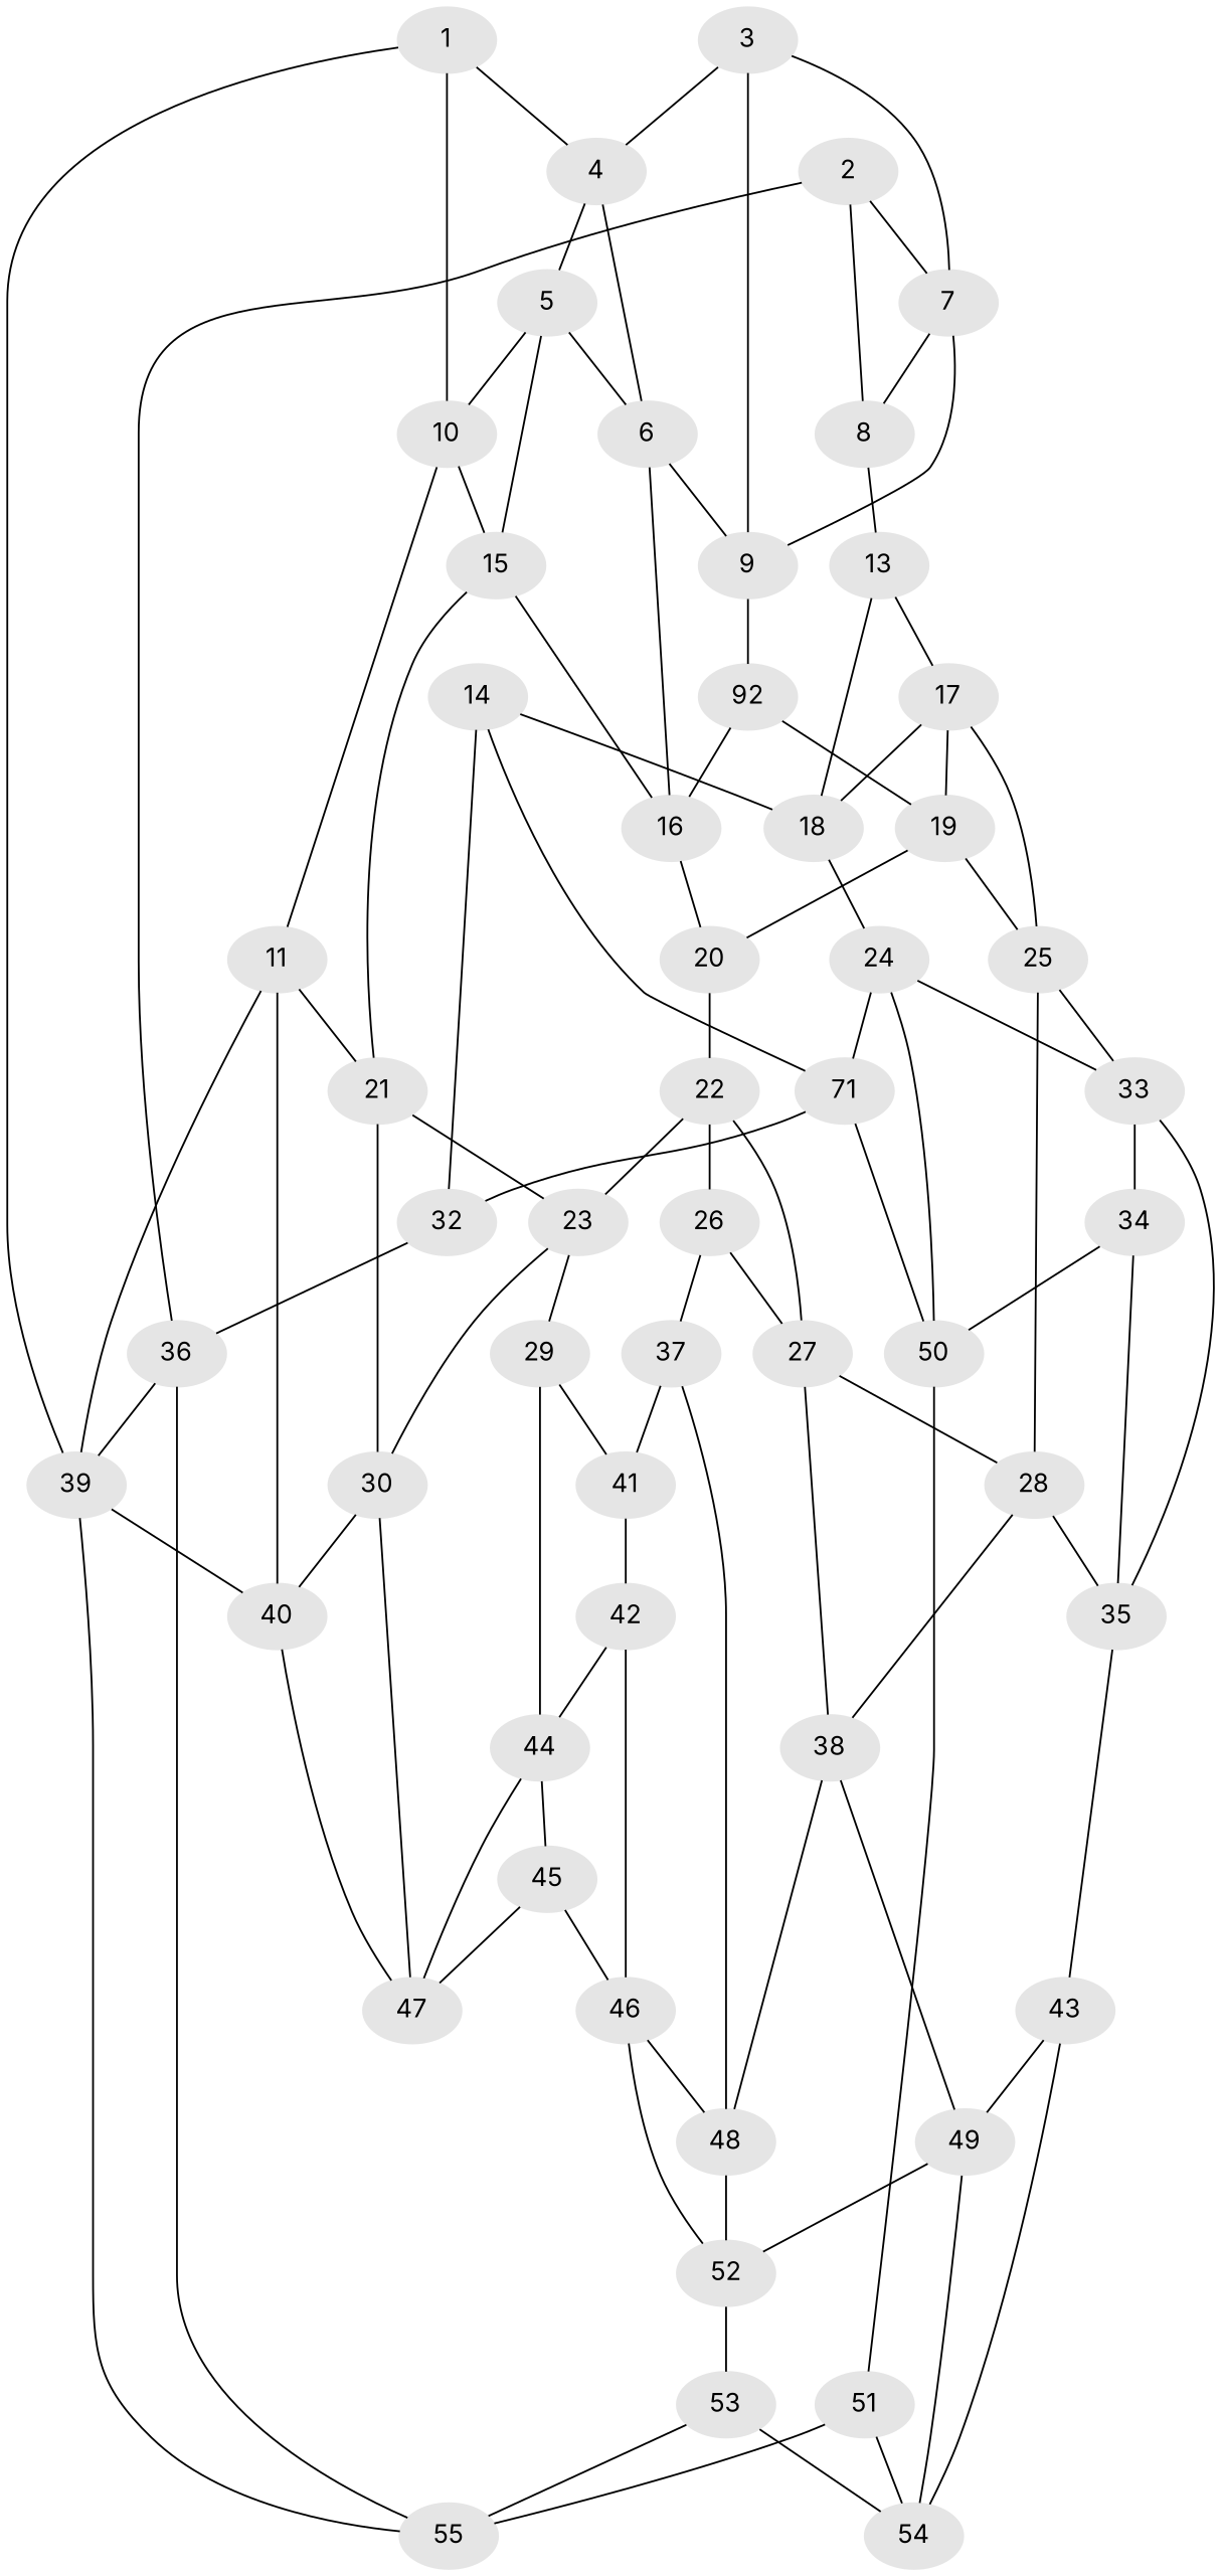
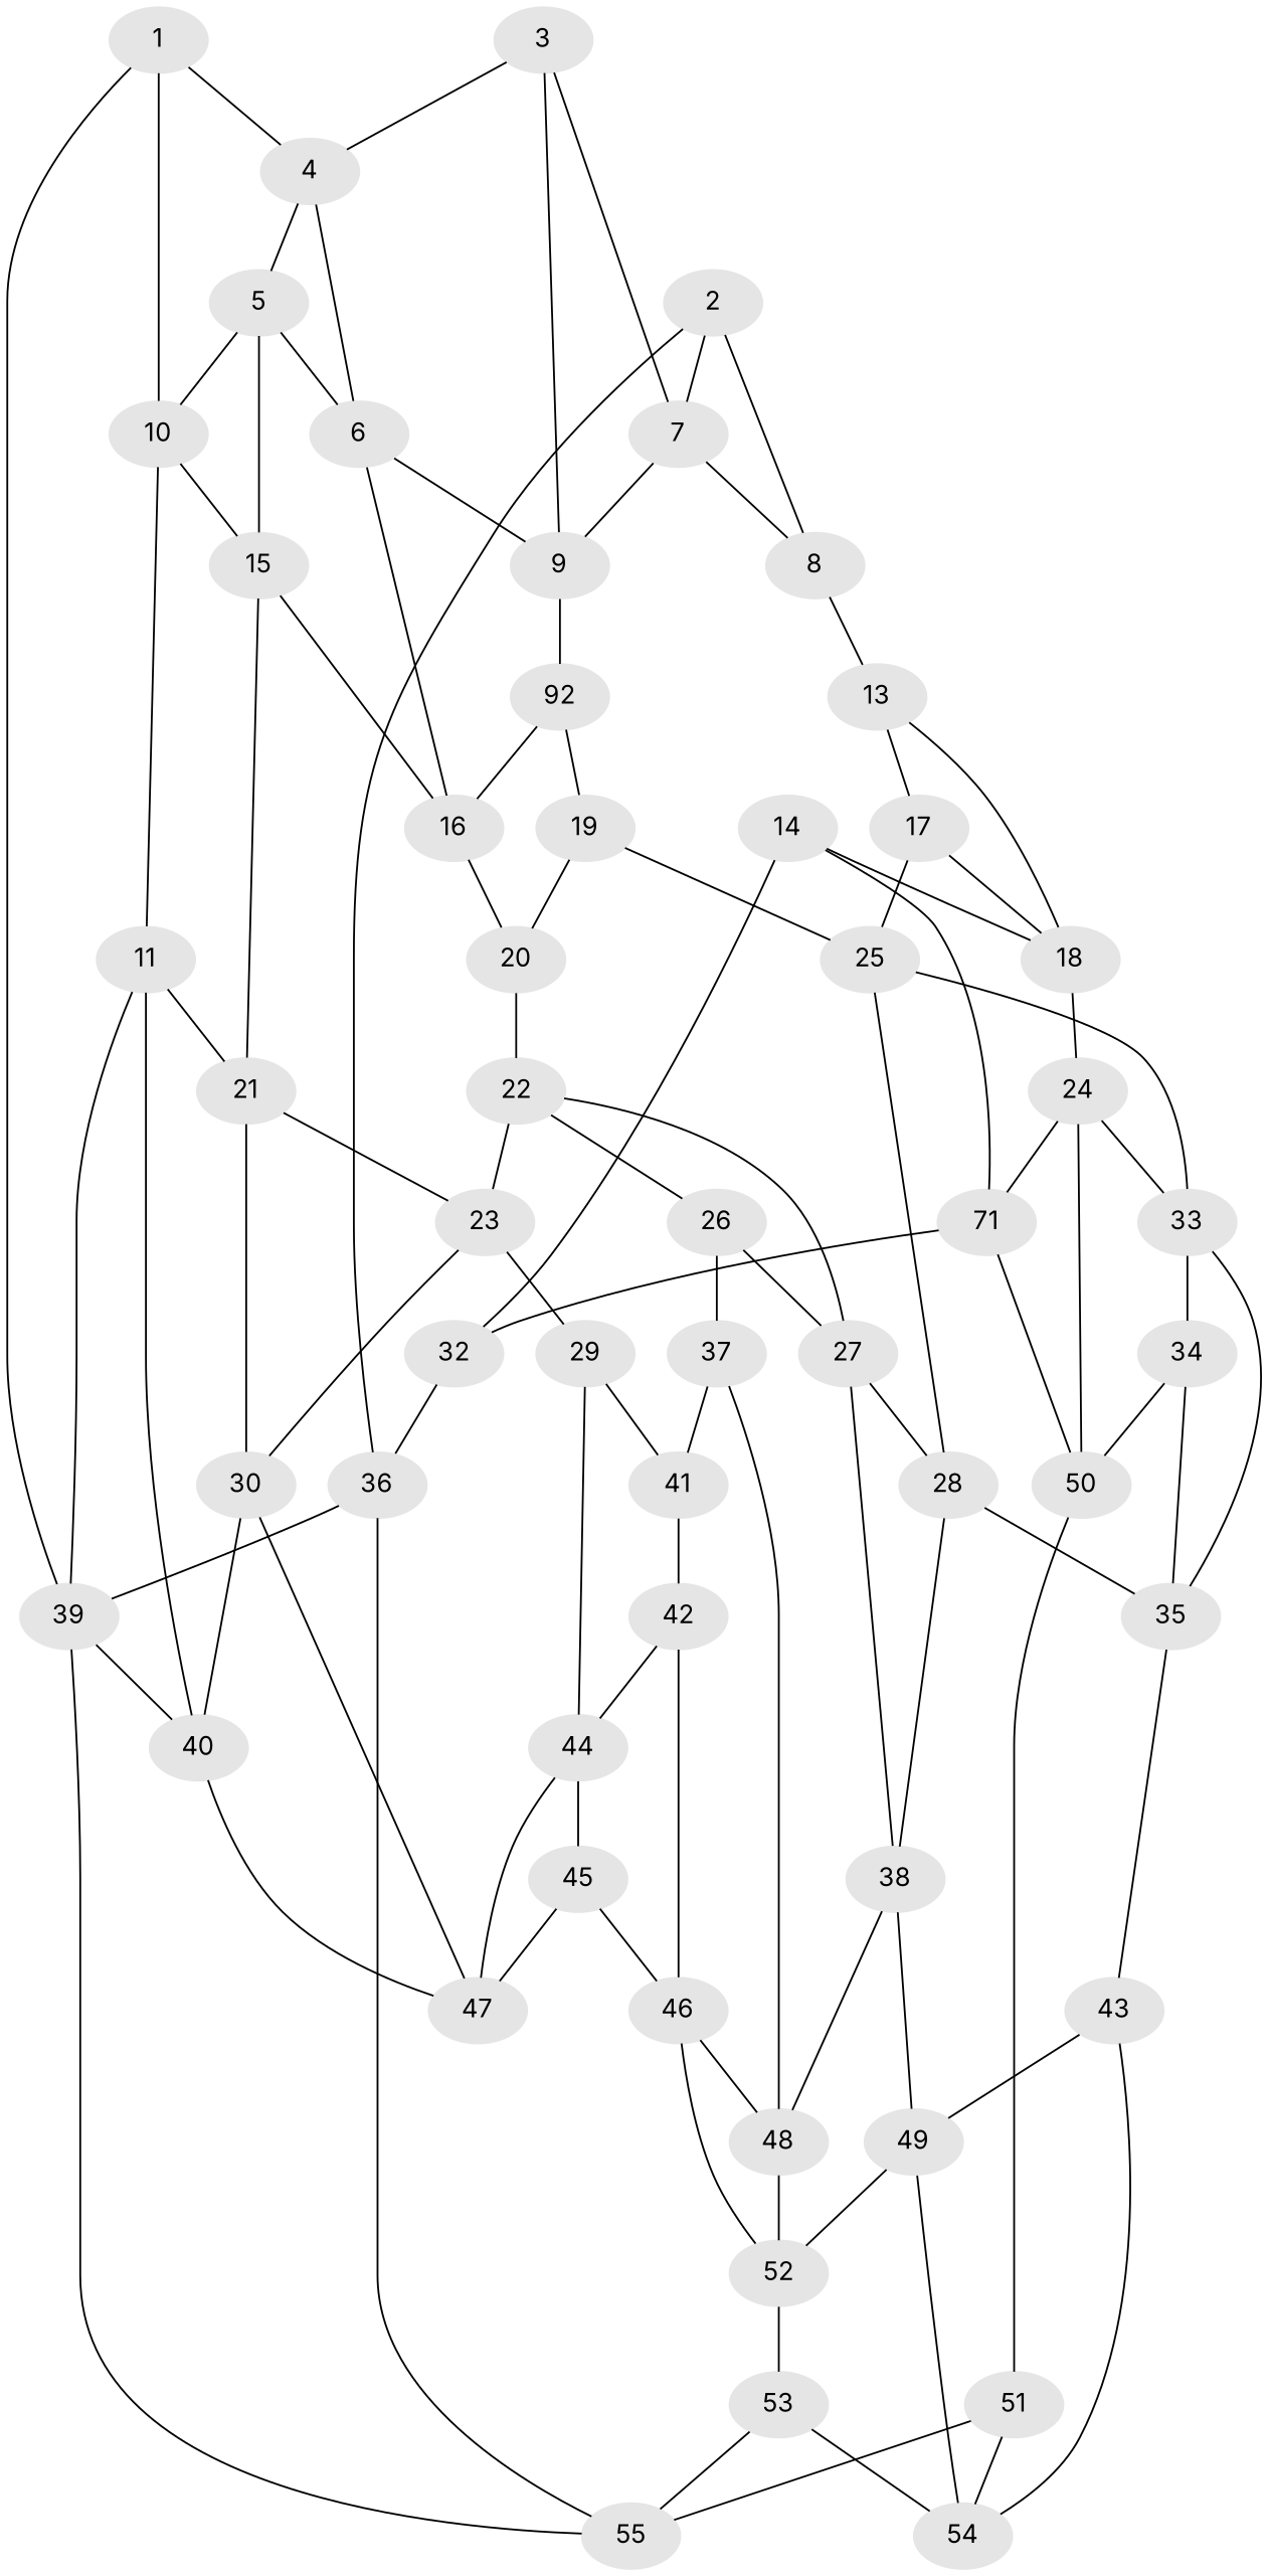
  graph {
    fontname=Inter
    node [color=gray90 fontname=Inter style=filled]
    edge [fontname=Inter weight=1.0]
    1
    4
    10
    39
    5
    6
    15
    11
    40
    55
    2
    7
    8
    36
    9
    13
    3
    n18 [label=92]
    16
    21
    20
    17
    18
    19
    23
    30
    47
    25
    24
    14
    n31 [label=71]
    32
    50
    22
    33
    28
    26
    27
    29
    37
    38
    41
    44
    35
    34
    51
    48
    49
    43
    42
    45
    54
    52
    46
    53
    1 -- 4
    1 -- 10
    1 -- 39
    4 -- 5
    4 -- 6
    10 -- 15
    10 -- 11
    39 -- 40
    39 -- 55
    5 -- 10
    5 -- 6
    5 -- 15
    6 -- 9
    6 -- 16
    15 -- 16
    15 -- 21
    11 -- 39
    11 -- 40
    11 -- 21
    40 -- 47
    2 -- 7
    2 -- 8
    2 -- 36
    7 -- 8
    7 -- 9
    8 -- 13 [weight=2.0]
    36 -- 39 [weight=2.0]
    36 -- 55
    9 -- n18
    13 -- 17
    13 -- 18
    3 -- 4
    3 -- 7
    3 -- 9
    n18 -- 16
    n18 -- 19
    16 -- 20
    21 -- 23
    21 -- 30
    20 -- 22
    17 -- 18
-   17 -- 19
    17 -- 25
    18 -- 24
    19 -- 20
    19 -- 25
    23 -- 30
    23 -- 29
    30 -- 40
    30 -- 47
    25 -- 33
    25 -- 28
    24 -- n31
    24 -- 50
    24 -- 33
    14 -- 18
    14 -- n31
    14 -- 32
    n31 -- 32
    n31 -- 50
    32 -- 36 [weight=2.0]
    50 -- 51
    22 -- 23
    22 -- 26
    22 -- 27
    33 -- 35
    33 -- 34
    28 -- 38
    28 -- 35
    26 -- 27
    26 -- 37
    27 -- 28
    27 -- 38
    29 -- 41
    29 -- 44
    37 -- 41 [weight=2.0]
    37 -- 48
    38 -- 48
    38 -- 49
    41 -- 42
    44 -- 47
    44 -- 45
    35 -- 43
    34 -- 50
    34 -- 35
    51 -- 55
    51 -- 54
    48 -- 52
    49 -- 54
    49 -- 52
    43 -- 49
    43 -- 54
    42 -- 44
    42 -- 46
    45 -- 47
    45 -- 46
    52 -- 53
    46 -- 48
    46 -- 52
    53 -- 55
    53 -- 54
  }
